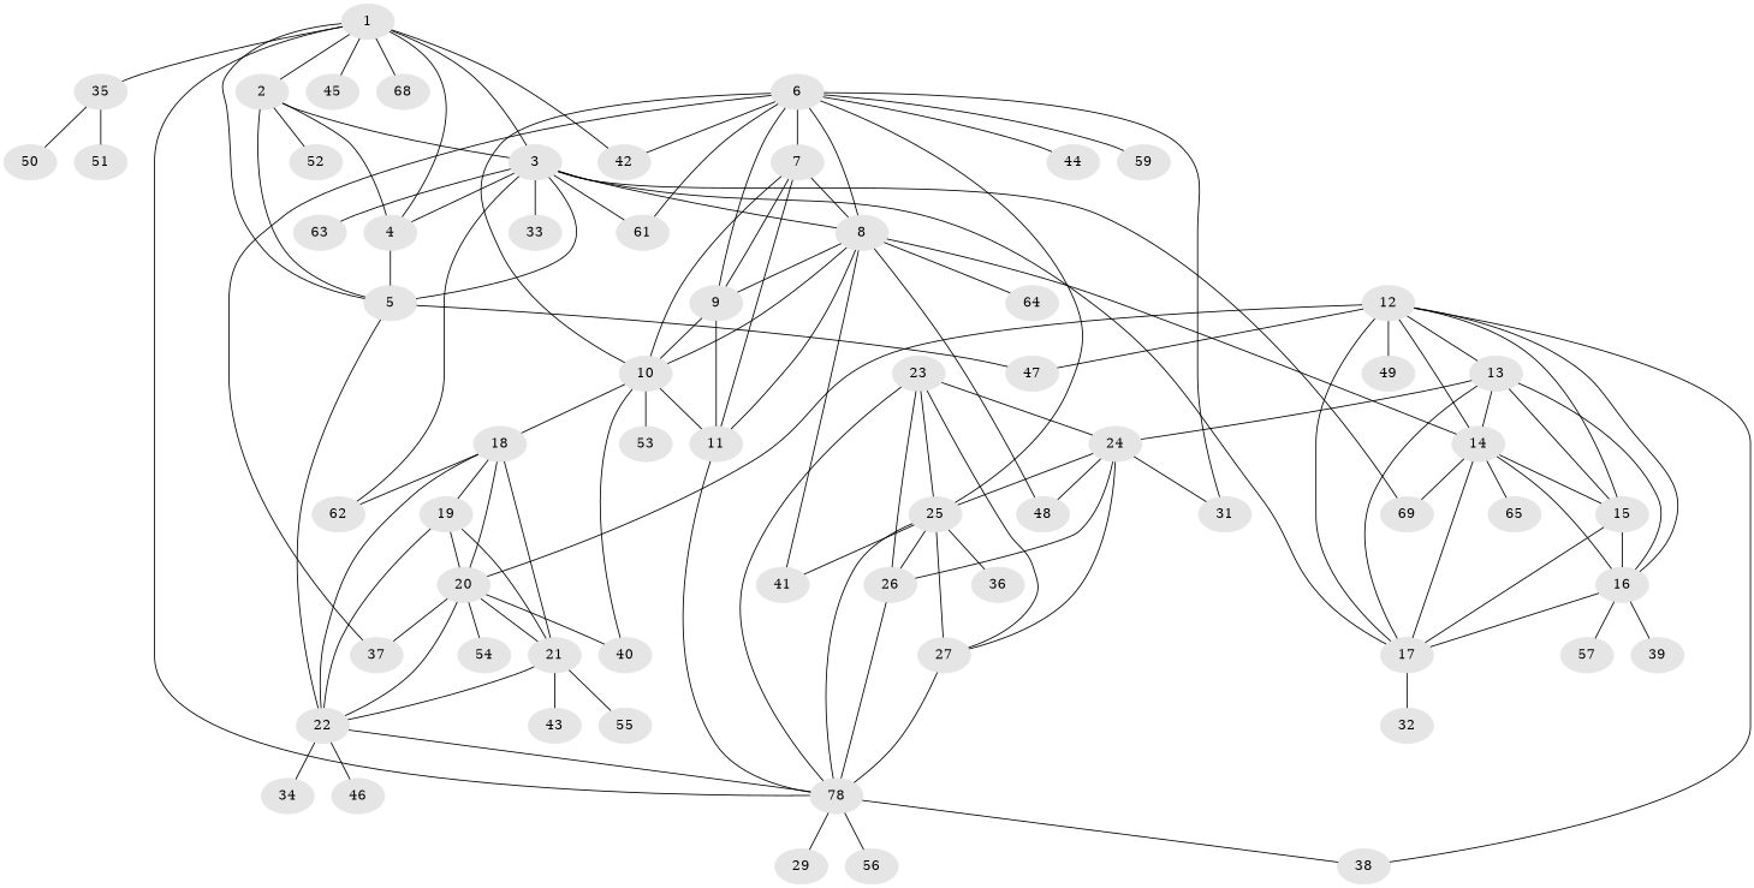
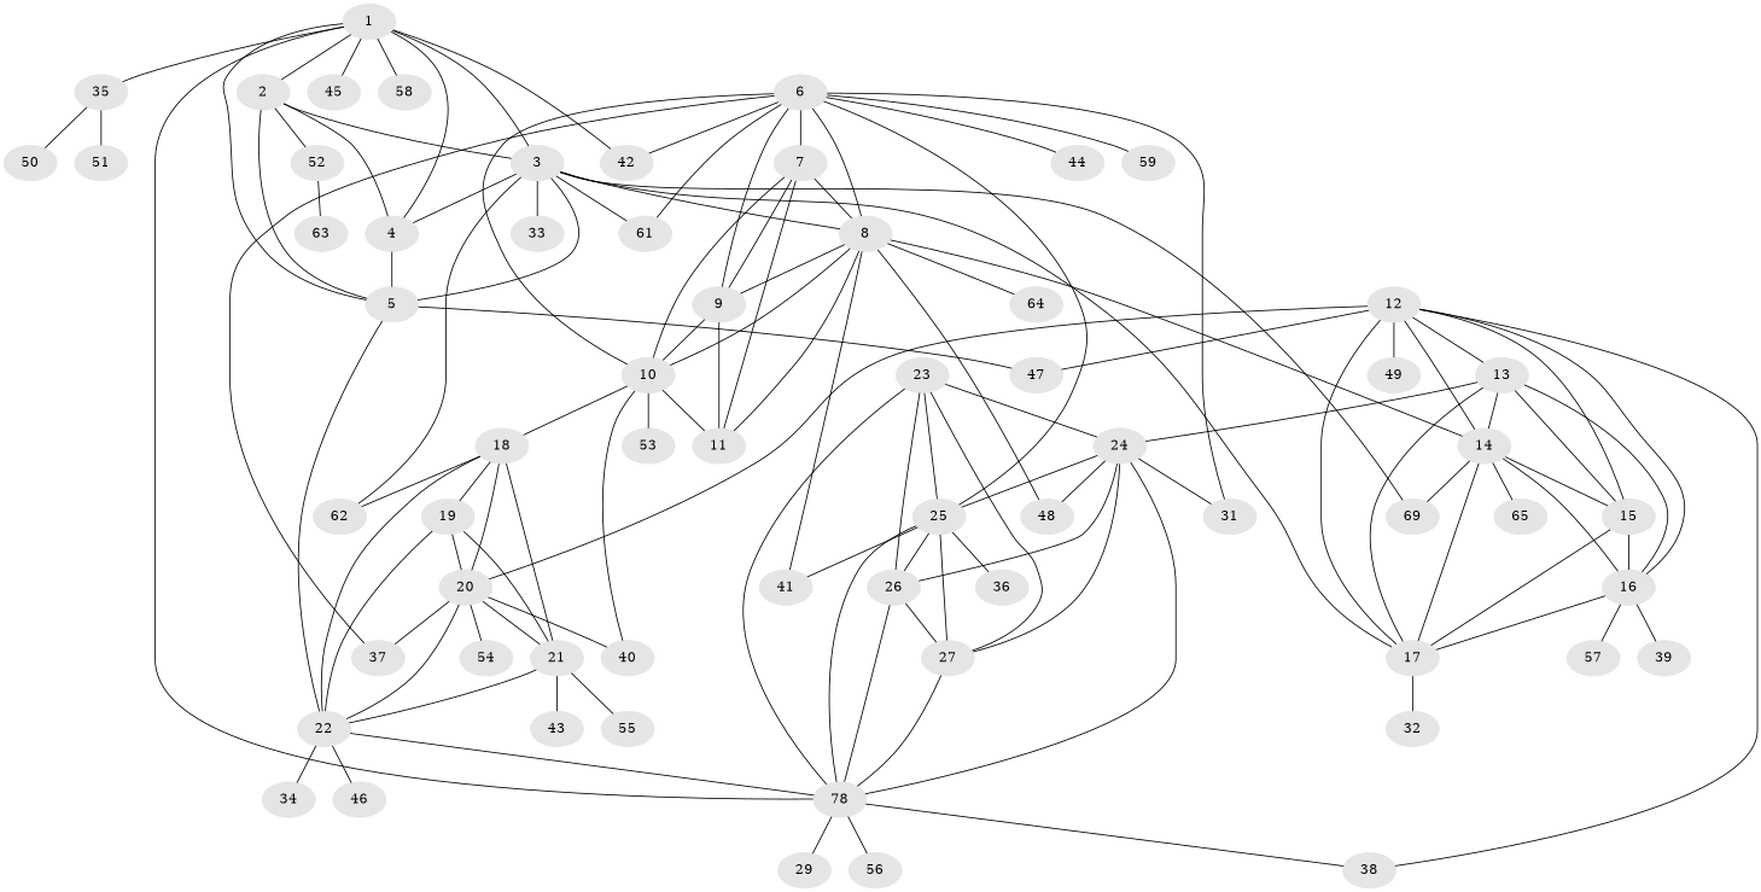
  graph {
    node [color=gray90 style=filled]
    edge [weight=1.0]
    1
    2
    3
    4
    5
    n6 [label=78]
    35
    42
    45
-   58 [label=68]
+   58
    52
    8
    17
    33
    n15 [label=69]
    61
    62
    22
    47
    38
    29
    56
    50
    51
    63
    9
    10
    11
    14
    41
    48
    64
    32
    34
    46
    6
    7
    25
    37
    44
    59
    31
    18
    40
    53
    26
    27
    36
    15
    16
    65
    20
    19
    21
    12
    13
    49
    24
    39
    57
    54
    43
    55
    23
    1 -- 2
    1 -- 3 [weight=2.0]
    1 -- 4
    1 -- 5
    1 -- n6
    1 -- 35
    1 -- 42
    1 -- 45
    1 -- 58
    2 -- 3 [weight=2.0]
    2 -- 4
    2 -- 5
    2 -- 52
    3 -- 4 [weight=3.0]
    3 -- 5 [weight=2.0]
    3 -- 8
    3 -- 17
    3 -- 33
    3 -- n15
    3 -- 61
    3 -- 62
    4 -- 5
    5 -- 22
    5 -- 47 [weight=2.0]
    n6 -- 38
    n6 -- 29
    n6 -- 56
    35 -- 50
    35 -- 51
-   3 -- 63
+   52 -- 63
    8 -- 9
    8 -- 10
    8 -- 11
    8 -- 14
    8 -- 41
    8 -- 48
    8 -- 64
    17 -- 32 [weight=3.0]
    22 -- n6
    22 -- 34
    22 -- 46
    9 -- 10
    9 -- 11 [weight=6.0]
    10 -- 11
    10 -- 18
    10 -- 40 [weight=2.0]
    10 -- 53
    14 -- 17
    14 -- n15
    14 -- 15
    14 -- 16
    14 -- 65
    6 -- 42
    6 -- 8
    6 -- 61
    6 -- 9
    6 -- 10
    6 -- 7
    6 -- 25
    6 -- 37
    6 -- 44
    6 -- 59
    6 -- 31
    7 -- 8
    7 -- 9
    7 -- 10
    7 -- 11
    25 -- n6
    25 -- 41
    25 -- 26
    25 -- 27
    25 -- 36 [weight=5.0]
    18 -- 62
    18 -- 22 [weight=2.0]
    18 -- 20 [weight=2.0]
    18 -- 19 [weight=2.0]
    18 -- 21 [weight=2.0]
    26 -- n6
+   26 -- 27
    27 -- n6
    15 -- 17
    15 -- 16
    16 -- 17
    16 -- 39
    16 -- 57
    20 -- 22
    20 -- 37
    20 -- 40
    20 -- 21
    20 -- 54
    19 -- 22
    19 -- 20
    19 -- 21
    21 -- 22
    21 -- 43 [weight=3.0]
    21 -- 55
    12 -- 17
    12 -- 47
    12 -- 38
    12 -- 14
    12 -- 15
    12 -- 16
    12 -- 20
    12 -- 13
    12 -- 49 [weight=4.0]
    13 -- 17
    13 -- 14
    13 -- 15
    13 -- 16
    13 -- 24
-   11 -- n6
+   24 -- n6
    24 -- 48
    24 -- 25
    24 -- 31
    24 -- 26
    24 -- 27
    23 -- n6
    23 -- 25
    23 -- 26 [weight=4.0]
    23 -- 27
    23 -- 24
  }
